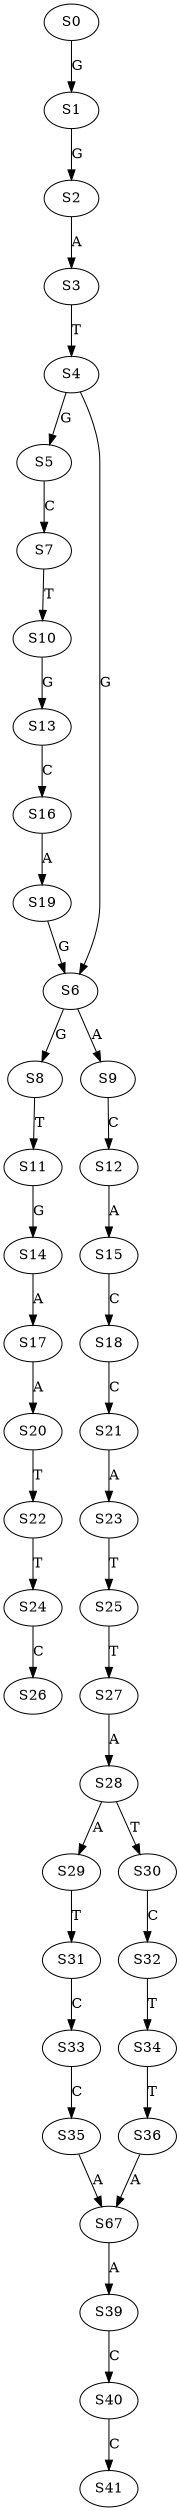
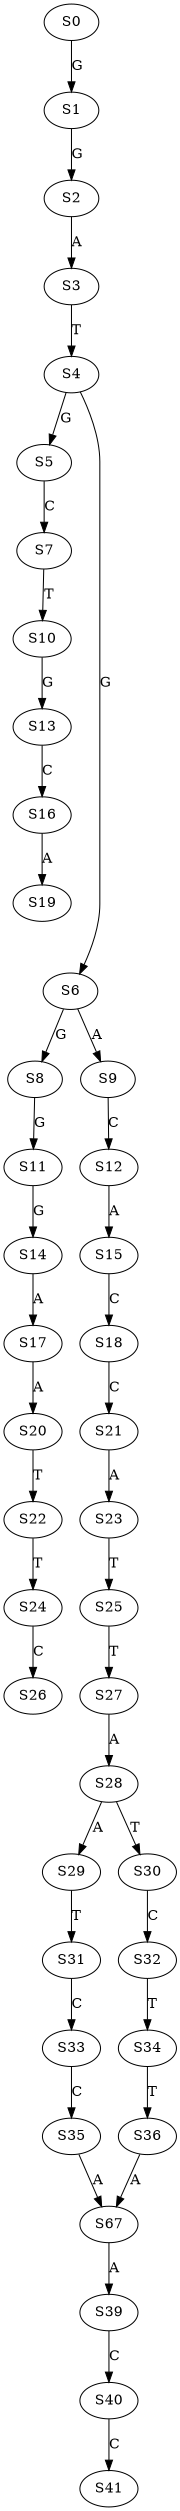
  strict digraph {
    S0
    S1
    S2
    S3
    S4
    S5
    S6
    S7
    S8
    S9
    S10
    S11
    S12
    S13
    S14
    S15
    S16
    S17
    S18
    S19
    S20
    S21
    S22
    S23
    S24
    S25
    S26
    S27
    S28
    S29
    S30
    S31
    S32
    S33
    S34
    S35
    S36
    n38 [label=S67]
    S39
    S40
    S41
    S0 -> S1 [label=G]
    S1 -> S2 [label=G]
    S2 -> S3 [label=A]
    S3 -> S4 [label=T]
    S4 -> S5 [label=G]
    S4 -> S6 [label=G]
    S5 -> S7 [label=C]
    S6 -> S8 [label=G]
    S6 -> S9 [label=A]
    S7 -> S10 [label=T]
-   S8 -> S11 [label=T]
+   S8 -> S11 [label=G]
    S9 -> S12 [label=C]
    S10 -> S13 [label=G]
    S11 -> S14 [label=G]
    S12 -> S15 [label=A]
    S13 -> S16 [label=C]
    S14 -> S17 [label=A]
    S15 -> S18 [label=C]
    S16 -> S19 [label=A]
    S17 -> S20 [label=A]
    S18 -> S21 [label=C]
-   S19 -> S6 [label=G]
    S20 -> S22 [label=T]
    S21 -> S23 [label=A]
    S22 -> S24 [label=T]
    S23 -> S25 [label=T]
    S24 -> S26 [label=C]
    S25 -> S27 [label=T]
    S27 -> S28 [label=A]
    S28 -> S29 [label=A]
    S28 -> S30 [label=T]
    S29 -> S31 [label=T]
    S30 -> S32 [label=C]
    S31 -> S33 [label=C]
    S32 -> S34 [label=T]
    S33 -> S35 [label=C]
    S34 -> S36 [label=T]
    S35 -> n38 [label=A]
    S36 -> n38 [label=A]
    n38 -> S39 [label=A]
    S39 -> S40 [label=C]
    S40 -> S41 [label=C]
  }
